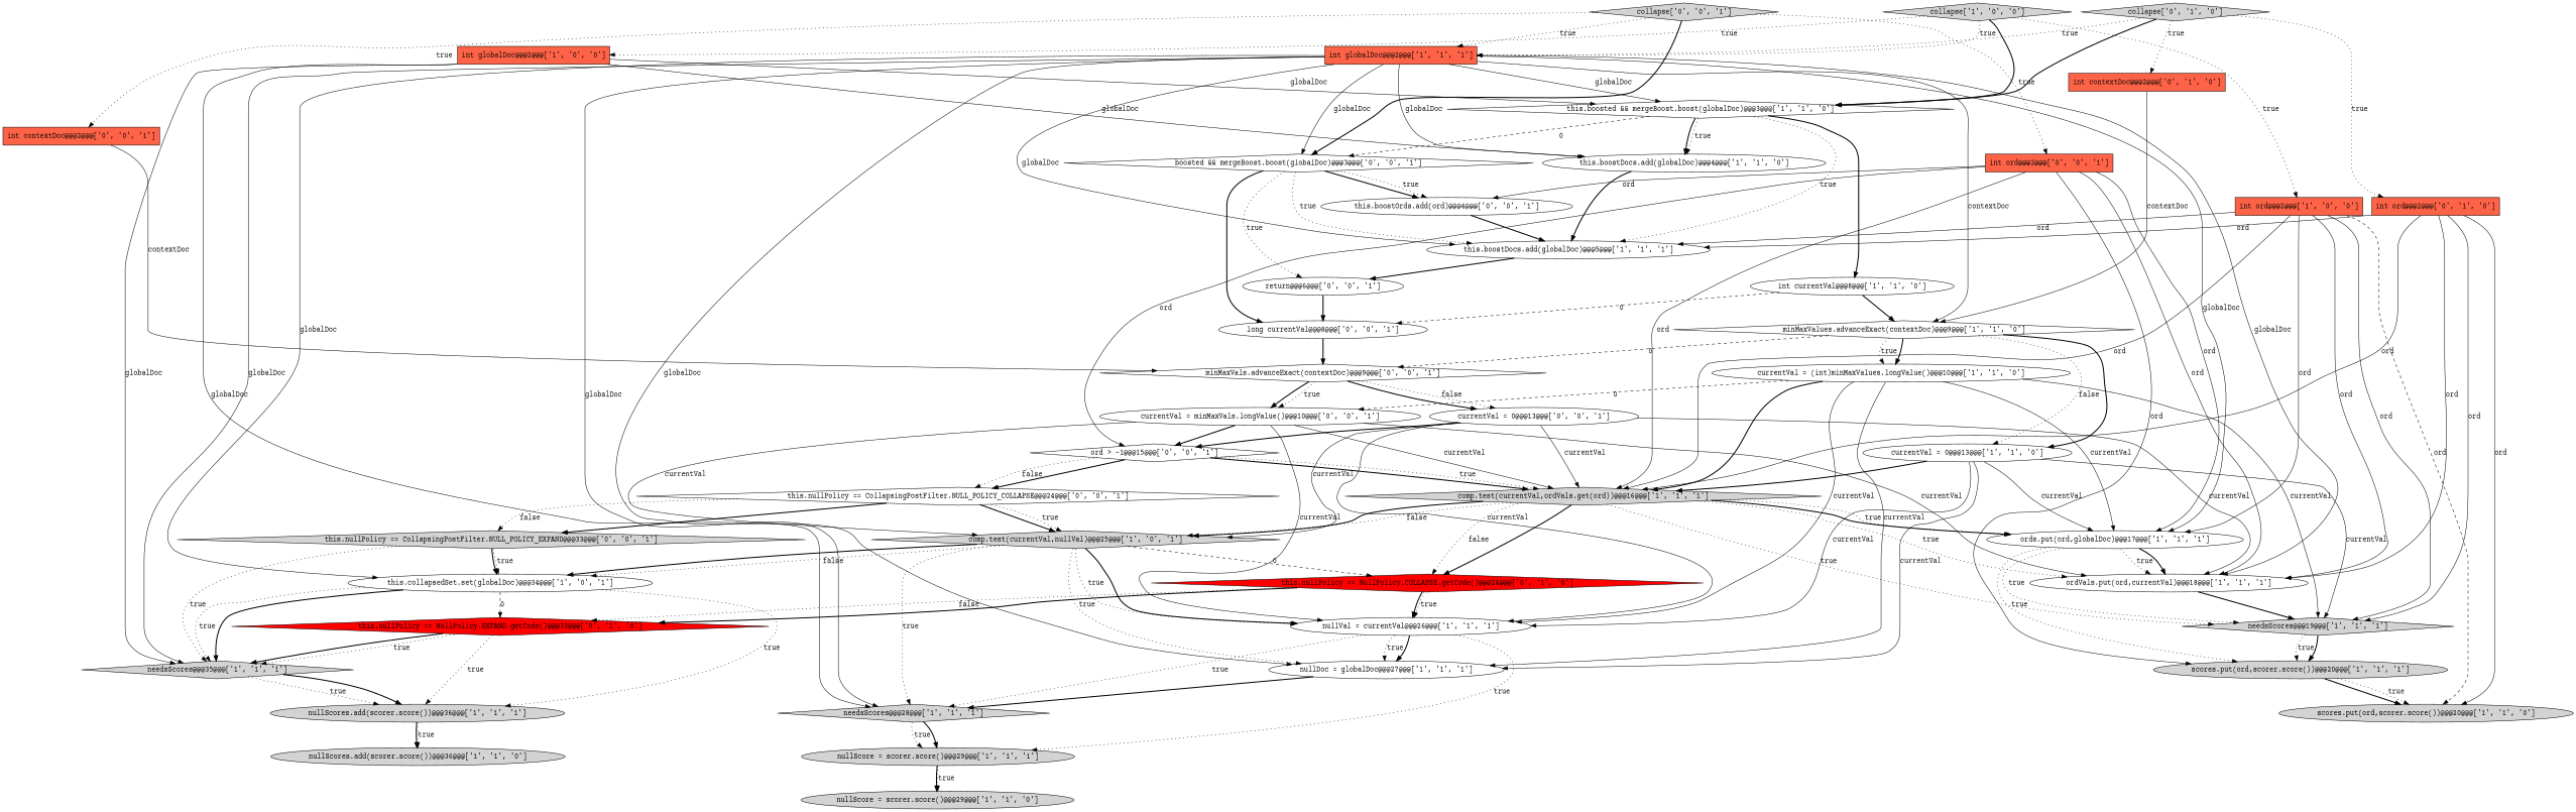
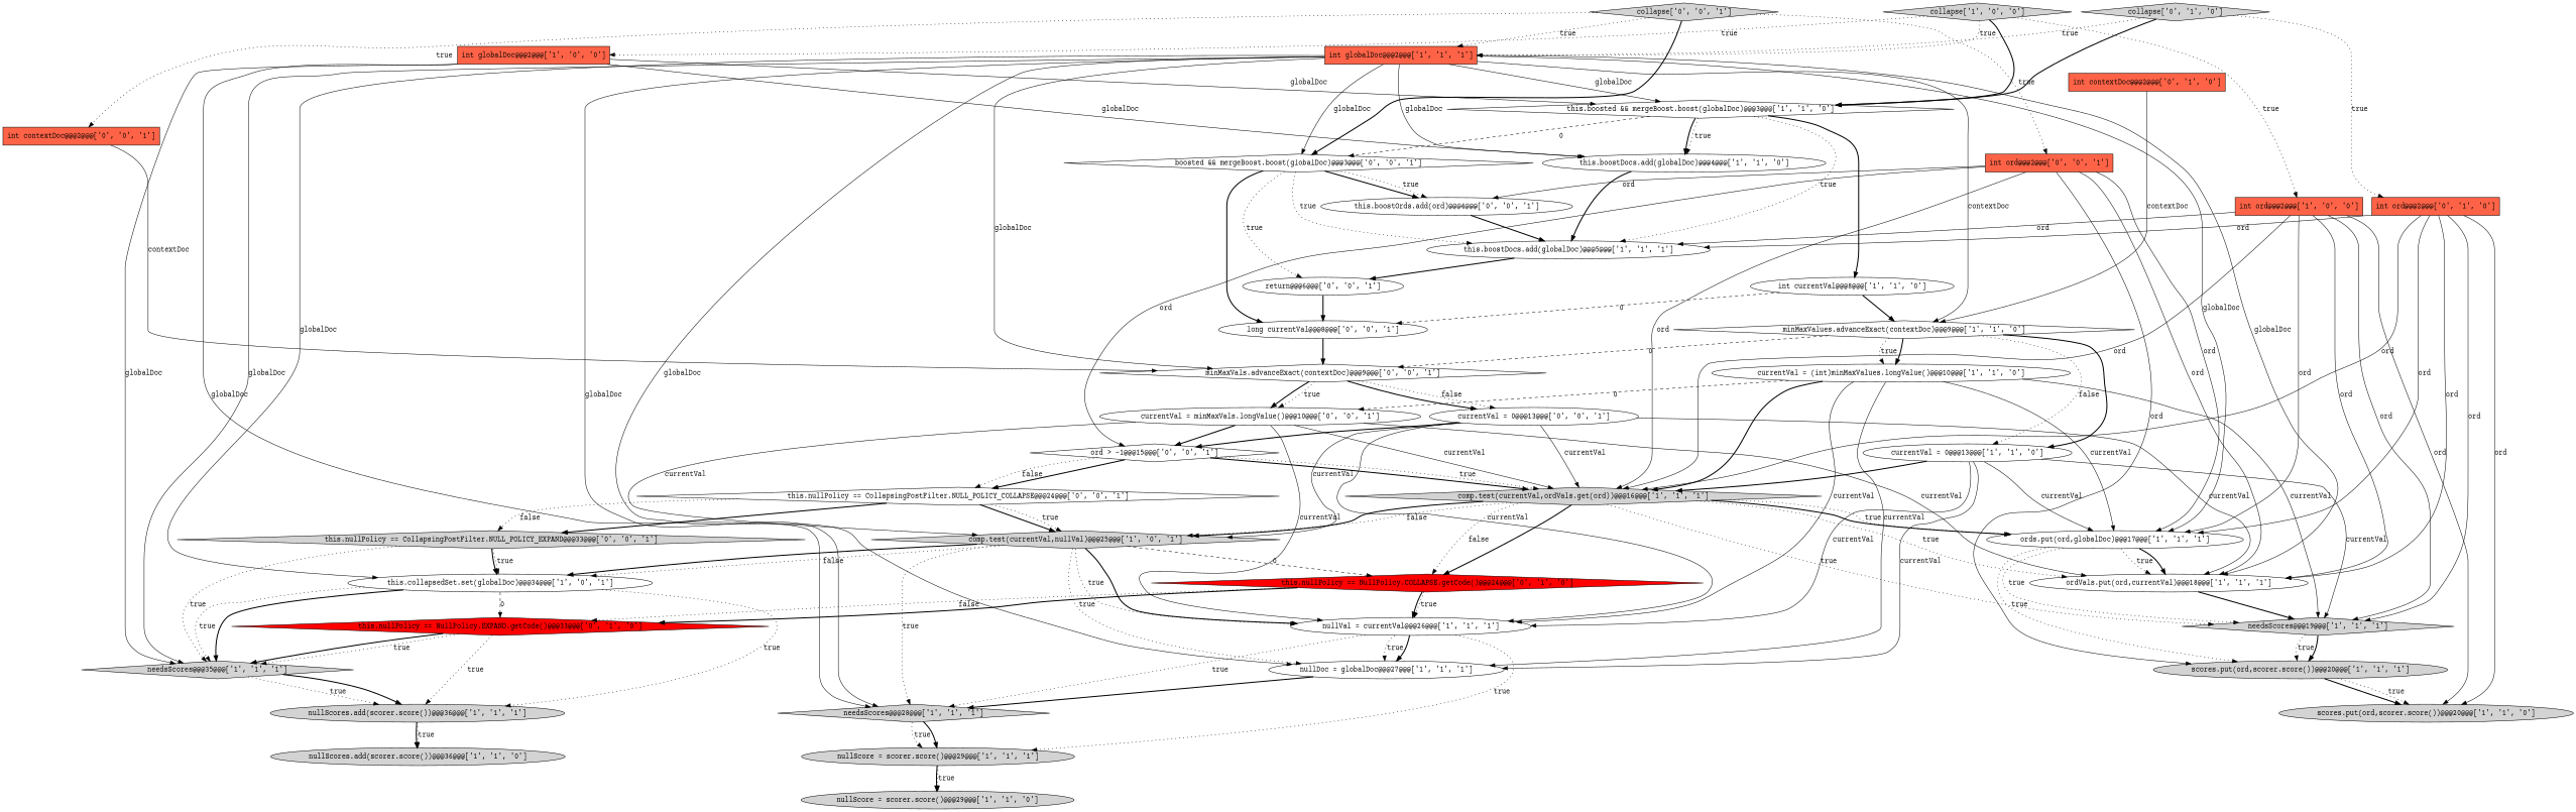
  digraph {
    fontname="Courier Prime"
    node [fillcolor=white fontname="Courier Prime" shape=ellipse style=filled]
    edge [fontname="Courier Prime" style=dotted]
    n1 [label="boosted && mergeBoost.boost(globalDoc)@@@3@@@['0', '0', '1']" shape=diamond]
    n2 [label="long currentVal@@@8@@@['0', '0', '1']"]
    n3 [label="return@@@6@@@['0', '0', '1']"]
    n4 [label="this.boostDocs.add(globalDoc)@@@5@@@['1', '1', '1']"]
    n5 [label="this.boostOrds.add(ord)@@@4@@@['0', '0', '1']"]
    n6 [label="minMaxVals.advanceExact(contextDoc)@@@9@@@['0', '0', '1']" shape=diamond]
    n7 [label="ords.put(ord,globalDoc)@@@17@@@['1', '1', '1']"]
    n8 [fillcolor=lightgray label="scores.put(ord,scorer.score())@@@20@@@['1', '1', '1']"]
    n9 [label="ordVals.put(ord,currentVal)@@@18@@@['1', '1', '1']"]
    n10 [fillcolor=lightgray label="needsScores@@@19@@@['1', '1', '1']" shape=diamond]
    n11 [fillcolor=lightgray label="scores.put(ord,scorer.score())@@@20@@@['1', '1', '0']"]
    n12 [label="currentVal = 0@@@13@@@['0', '0', '1']"]
    n13 [label="nullVal = currentVal@@@26@@@['1', '1', '1']"]
    n14 [fillcolor=lightgray label="comp.test(currentVal,ordVals.get(ord))@@@16@@@['1', '1', '1']" shape=diamond]
    n15 [fillcolor=lightgray label="comp.test(currentVal,nullVal)@@@25@@@['1', '0', '1']" shape=diamond]
    n16 [label="ord > -1@@@15@@@['0', '0', '1']" shape=diamond]
    n17 [fillcolor=lightgray label="nullScore = scorer.score()@@@29@@@['1', '1', '1']"]
    n18 [fillcolor=lightgray label="needsScores@@@28@@@['1', '1', '1']" shape=diamond]
    n19 [label="nullDoc = globalDoc@@@27@@@['1', '1', '1']"]
    n20 [fillcolor=red label="this.nullPolicy == NullPolicy.COLLAPSE.getCode()@@@24@@@['0', '1', '0']" shape=diamond]
    n21 [label="this.collapsedSet.set(globalDoc)@@@34@@@['1', '0', '1']"]
    n22 [label="this.nullPolicy == CollapsingPostFilter.NULL_POLICY_COLLAPSE@@@24@@@['0', '0', '1']" shape=diamond]
    n23 [label="currentVal = minMaxVals.longValue()@@@10@@@['0', '0', '1']"]
    n24 [fillcolor=lightgray label="nullScore = scorer.score()@@@29@@@['1', '1', '0']"]
    n25 [fillcolor=tomato label="int ord@@@2@@@['0', '1', '0']" shape=box]
    n26 [label="currentVal = 0@@@13@@@['1', '1', '0']"]
    n27 [label="int currentVal@@@8@@@['1', '1', '0']"]
    n28 [label="minMaxValues.advanceExact(contextDoc)@@@9@@@['1', '1', '0']" shape=diamond]
    n29 [label="currentVal = (int)minMaxValues.longValue()@@@10@@@['1', '1', '0']"]
    n30 [fillcolor=red label="this.nullPolicy == NullPolicy.EXPAND.getCode()@@@33@@@['0', '1', '0']" shape=diamond]
    n31 [fillcolor=lightgray label="nullScores.add(scorer.score())@@@36@@@['1', '1', '1']"]
    n32 [fillcolor=lightgray label="nullScores.add(scorer.score())@@@36@@@['1', '1', '0']"]
    n33 [fillcolor=lightgray label="collapse['0', '0', '1']" shape=diamond]
    n34 [fillcolor=tomato label="int globalDoc@@@2@@@['1', '1', '1']" shape=box]
    n35 [fillcolor=tomato label="int contextDoc@@@2@@@['0', '0', '1']" shape=box]
    n36 [fillcolor=tomato label="int ord@@@2@@@['0', '0', '1']" shape=box]
    n37 [label="this.boosted && mergeBoost.boost(globalDoc)@@@3@@@['1', '1', '0']" shape=diamond]
    n38 [fillcolor=lightgray label="needsScores@@@35@@@['1', '1', '1']" shape=diamond]
    n39 [label="this.boostDocs.add(globalDoc)@@@4@@@['1', '1', '0']"]
    n40 [fillcolor=tomato label="int ord@@@2@@@['1', '0', '0']" shape=box]
    n41 [fillcolor=tomato label="int globalDoc@@@2@@@['1', '0', '0']" shape=box]
    n42 [fillcolor=lightgray label="collapse['0', '1', '0']" shape=diamond]
    n43 [fillcolor=tomato label="int contextDoc@@@2@@@['0', '1', '0']" shape=box]
    n44 [fillcolor=lightgray label="collapse['1', '0', '0']" shape=diamond]
    n45 [fillcolor=lightgray label="this.nullPolicy == CollapsingPostFilter.NULL_POLICY_EXPAND@@@33@@@['0', '0', '1']" shape=diamond]
    n1 -> n2 [style=bold]
    n1 -> n3 [label=true]
    n1 -> n4 [label=true]
    n1 -> n5 [style=bold]
    n1 -> n5 [label=true]
    n2 -> n6 [style=bold]
    n3 -> n2 [style=bold]
    n4 -> n3 [style=bold]
    n5 -> n4 [style=bold]
    n6 -> n12 [label=false]
    n6 -> n12 [style=bold]
    n6 -> n23 [style=bold]
    n6 -> n23 [label=true]
    n7 -> n8 [label=true]
    n7 -> n9 [label=true]
    n7 -> n9 [style=bold]
    n7 -> n10 [label=true]
    n8 -> n11 [style=bold]
    n8 -> n11 [label=true]
    n9 -> n10 [style=bold]
    n10 -> n8 [label=true]
    n10 -> n8 [style=bold]
    n12 -> n9 [label=currentVal style=solid]
    n12 -> n13 [label=currentVal style=solid]
    n12 -> n14 [label=currentVal style=solid]
    n12 -> n15 [label=currentVal style=solid]
    n12 -> n16 [style=bold]
    n13 -> n17 [label=true]
    n13 -> n18 [label=true]
    n13 -> n19 [label=true]
    n13 -> n19 [style=bold]
    n14 -> n7 [label=true]
    n14 -> n7 [style=bold]
    n14 -> n9 [label=true]
    n14 -> n10 [label=true]
    n14 -> n15 [label=false]
    n14 -> n15 [style=bold]
    n14 -> n20 [style=bold]
    n14 -> n20 [label=false]
    n15 -> n13 [style=bold]
    n15 -> n13 [label=true]
    n15 -> n18 [label=true]
    n15 -> n19 [label=true]
    n15 -> n20 [label=0 style=dashed]
    n15 -> n21 [label=false]
    n15 -> n21 [style=bold]
    n16 -> n14 [style=bold]
    n16 -> n14 [label=true]
    n16 -> n22 [style=bold]
    n16 -> n22 [label=false]
    n17 -> n24 [style=bold]
    n17 -> n24 [label=true]
    n18 -> n17 [label=true]
    n18 -> n17 [style=bold]
    n19 -> n18 [style=bold]
    n20 -> n13 [label=true]
    n20 -> n13 [style=bold]
    n20 -> n30 [label=false]
    n20 -> n30 [style=bold]
    n21 -> n30 [label=0 style=dashed]
    n21 -> n31 [label=true]
    n21 -> n38 [style=bold]
    n21 -> n38 [label=true]
    n22 -> n15 [style=bold]
    n22 -> n15 [label=true]
    n22 -> n45 [label=false]
    n22 -> n45 [style=bold]
    n23 -> n9 [label=currentVal style=solid]
    n23 -> n13 [label=currentVal style=solid]
    n23 -> n14 [label=currentVal style=solid]
    n23 -> n15 [label=currentVal style=solid]
    n23 -> n16 [style=bold]
    n25 -> n4 [label=ord style=solid]
+   n25 -> n7 [label=ord style=solid]
    n25 -> n9 [label=ord style=solid]
    n25 -> n10 [label=ord style=solid]
    n25 -> n11 [label=ord style=solid]
    n25 -> n14 [label=ord style=solid]
    n26 -> n7 [label=currentVal style=solid]
    n26 -> n10 [label=currentVal style=solid]
    n26 -> n13 [label=currentVal style=solid]
    n26 -> n14 [style=bold]
    n26 -> n19 [label=currentVal style=solid]
    n27 -> n2 [label=0 style=dashed]
    n27 -> n28 [style=bold]
    n28 -> n6 [label=0 style=dashed]
    n28 -> n26 [style=bold]
    n28 -> n26 [label=false]
    n28 -> n29 [style=bold]
    n28 -> n29 [label=true]
    n29 -> n7 [label=currentVal style=solid]
    n29 -> n10 [label=currentVal style=solid]
    n29 -> n13 [label=currentVal style=solid]
    n29 -> n14 [style=bold]
    n29 -> n19 [label=currentVal style=solid]
    n29 -> n23 [label=0 style=dashed]
    n30 -> n31 [label=true]
    n30 -> n38 [style=bold]
    n30 -> n38 [label=true]
    n31 -> n32 [label=true]
    n31 -> n32 [style=bold]
    n33 -> n1 [style=bold]
    n33 -> n34 [label=true]
    n33 -> n35 [label=true]
    n33 -> n36 [label=true]
    n34 -> n1 [label=globalDoc style=solid]
-   n34 -> n4 [label=globalDoc style=solid]
+   n34 -> n6 [label=globalDoc style=solid]
    n34 -> n7 [label=globalDoc style=solid]
    n34 -> n9 [label=globalDoc style=solid]
    n34 -> n18 [label=globalDoc style=solid]
    n34 -> n19 [label=globalDoc style=solid]
    n34 -> n21 [label=globalDoc style=solid]
    n34 -> n28 [label=contextDoc style=solid]
    n34 -> n37 [label=globalDoc style=solid]
    n34 -> n38 [label=globalDoc style=solid]
    n34 -> n39 [label=globalDoc style=solid]
    n35 -> n6 [label=contextDoc style=solid]
    n36 -> n5 [label=ord style=solid]
    n36 -> n7 [label=ord style=solid]
    n36 -> n8 [label=ord style=solid]
    n36 -> n9 [label=ord style=solid]
    n36 -> n14 [label=ord style=solid]
    n36 -> n16 [label=ord style=solid]
    n37 -> n1 [label=0 style=dashed]
    n37 -> n4 [label=true]
    n37 -> n27 [style=bold]
    n37 -> n39 [label=true]
    n37 -> n39 [style=bold]
    n38 -> n31 [style=bold]
    n38 -> n31 [label=true]
    n39 -> n4 [style=bold]
    n40 -> n4 [label=ord style=solid]
    n40 -> n7 [label=ord style=solid]
    n40 -> n9 [label=ord style=solid]
    n40 -> n10 [label=ord style=solid]
-   n40 -> n11 [label=ord style=dashed]
+   n40 -> n11 [label=ord style=solid]
    n40 -> n14 [label=ord style=solid]
    n41 -> n18 [label=globalDoc style=solid]
    n41 -> n37 [label=globalDoc style=solid]
    n41 -> n38 [label=globalDoc style=solid]
    n41 -> n39 [label=globalDoc style=solid]
    n42 -> n25 [label=true]
    n42 -> n34 [label=true]
    n42 -> n37 [style=bold]
-   n42 -> n43 [label=true]
    n43 -> n28 [label=contextDoc style=solid]
    n44 -> n34 [label=true]
    n44 -> n37 [style=bold]
    n44 -> n40 [label=true]
    n44 -> n41 [label=true]
    n45 -> n21 [label=true]
    n45 -> n21 [style=bold]
    n45 -> n38 [label=true]
  }
